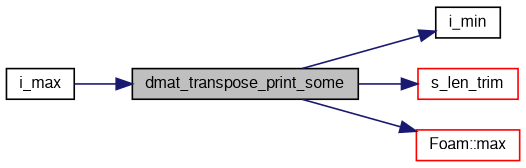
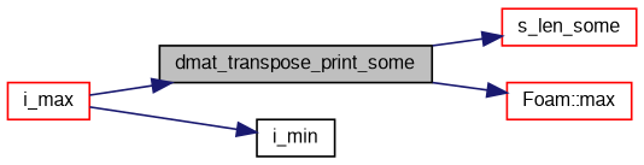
  digraph {
    rankdir=LR
    node [color=black fontname=FreeSans fontsize=10 shape=record]
    edge [color=midnightblue fontname=FreeSans fontsize=10 labelfontname=FreeSans labelfontsize=10 style=solid]
    n1 [fillcolor=grey75 fontcolor=black height=0.2 label=dmat_transpose_print_some style=filled width=0.4]
    n2 [height=0.2 label=i_min width=0.4]
-   n3 [color=red height=0.2 label=s_len_trim width=0.4]
+   n3 [color=red height=0.2 label=s_len_some width=0.4]
    n4 [color=red height=0.2 label="Foam::max" width=0.4]
-   n5 [height=0.2 label=i_max width=0.4]
-   n1 -> n2
+   n5 [color=red height=0.2 label=i_max width=0.4]
+   n5 -> n2
    n1 -> n3
    n1 -> n4
    n5 -> n1
  }
